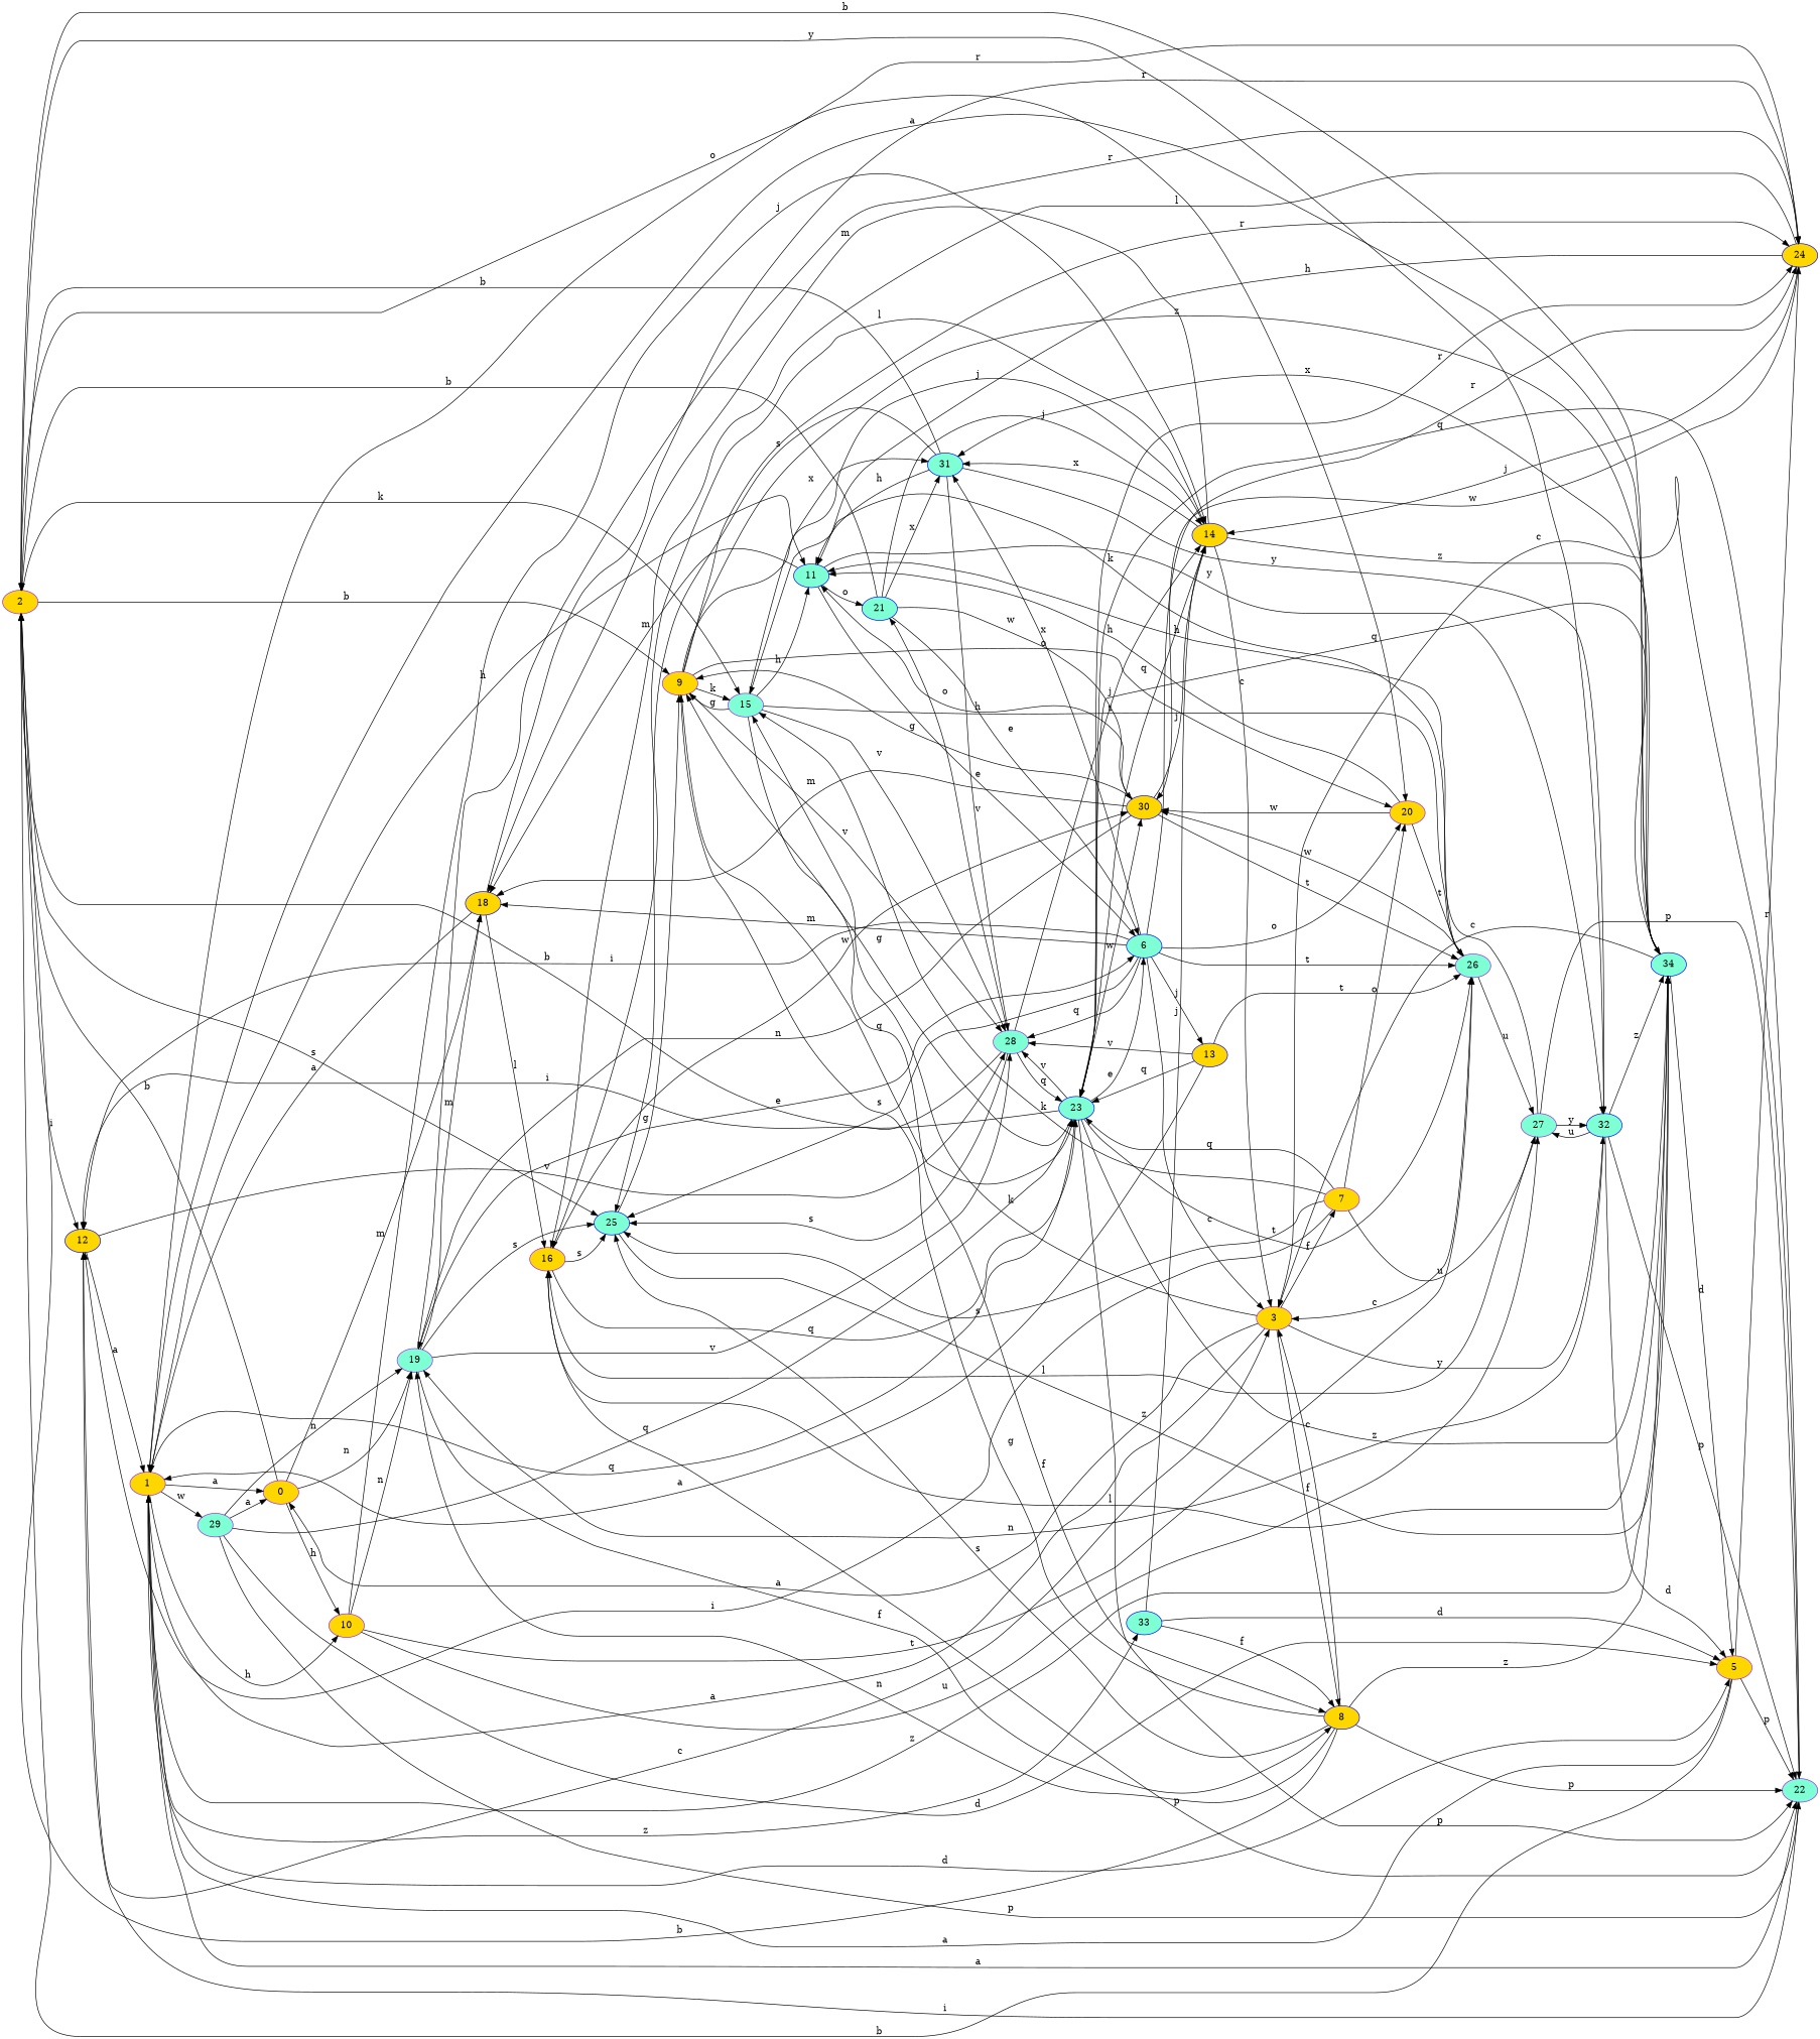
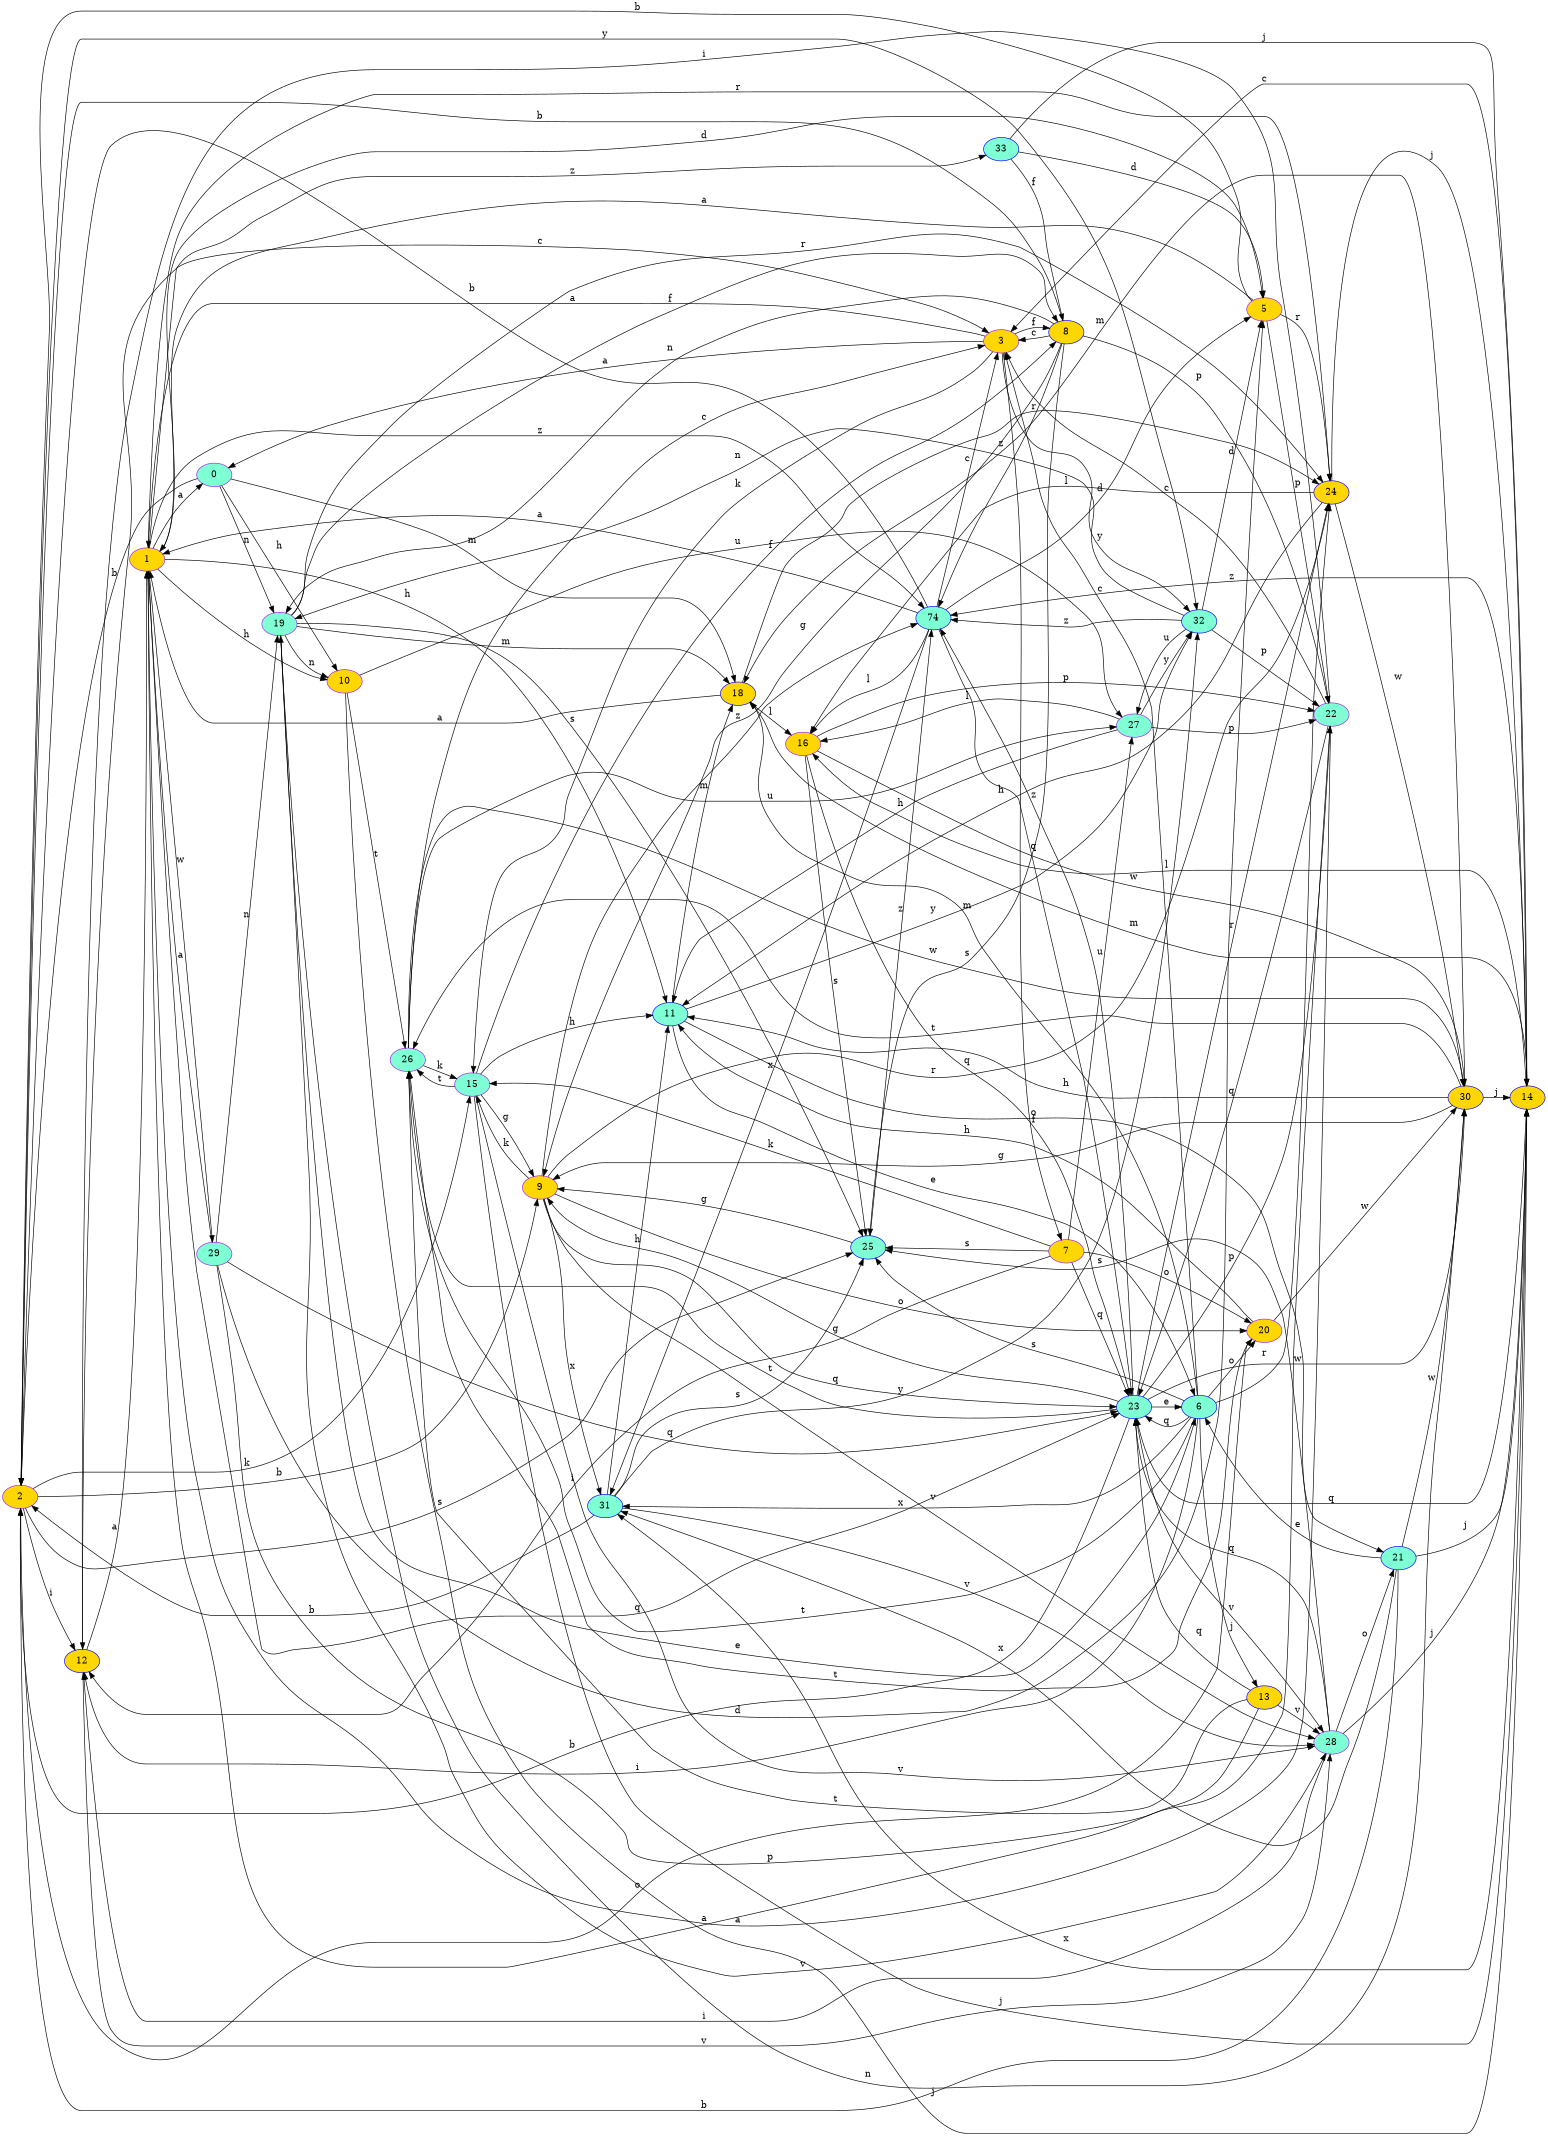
  strict digraph {
    rankdir=LR
    node [color=purple fillcolor=aquamarine style=filled]
    2 [fillcolor=gold]
-   0 [fillcolor=gold]
+   0
    10 [fillcolor=gold]
    18 [color=blue fillcolor=gold]
    19
    12 [color=blue fillcolor=gold]
    15
    20 [fillcolor=gold]
    25 [color=blue]
    32 [color=blue]
    9 [fillcolor=gold]
    26
    27
    14 [color=blue fillcolor=gold]
    1 [fillcolor=gold]
    24 [color=blue fillcolor=gold]
    16 [fillcolor=gold]
    8 [color=blue fillcolor=gold]
    6 [color=blue]
    28
    5 [fillcolor=gold]
    11 [color=blue]
    23 [color=blue]
    29
    33 [color=blue]
-   34 [color=blue]
+   34 [color=blue label=74]
    22
    21 [color=blue]
    30 [color=blue fillcolor=gold]
    3 [fillcolor=gold]
    31 [color=blue]
    7 [fillcolor=gold]
    13 [color=blue fillcolor=gold]
    2 -> 12 [label=i]
    2 -> 15 [label=k]
    2 -> 20 [label=o]
    2 -> 25 [label=s]
    2 -> 32 [label=y]
    2 -> 9 [label=b]
    0 -> 2 [label=b]
    0 -> 10 [label=h]
    0 -> 18 [label=m]
    0 -> 19 [label=n]
-   10 -> 19 [label=n]
+   19 -> 10 [label=n]
    10 -> 26 [label=t]
    10 -> 27 [label=u]
    10 -> 14 [label=j]
    18 -> 1 [label=a]
    18 -> 24 [label=r]
    18 -> 16 [label=l]
    19 -> 18 [label=m]
    19 -> 25 [label=s]
    19 -> 24 [label=r]
    19 -> 8 [label=f]
    19 -> 6 [label=e]
    19 -> 28 [label=v]
    12 -> 1 [label=a]
    12 -> 28 [label=v]
    12 -> 3 [label=c]
    15 -> 9 [label=g]
    15 -> 26 [label=t]
    15 -> 14 [label=j]
    15 -> 8 [label=f]
    15 -> 28 [label=v]
    15 -> 11 [label=h]
    20 -> 26 [label=t]
    20 -> 11 [label=h]
    20 -> 30 [label=w]
    25 -> 9 [label=g]
    25 -> 34 [label=z]
    32 -> 19 [label=n]
    32 -> 27 [label=u]
    32 -> 5 [label=d]
    32 -> 34 [label=z]
    32 -> 22 [label=p]
    9 -> 15 [label=k]
    9 -> 20 [label=o]
    9 -> 24 [label=r]
    9 -> 28 [label=v]
    9 -> 23 [label=q]
    9 -> 34 [label=z]
    9 -> 31 [label=x]
    26 -> 15 [label=k]
    26 -> 27 [label=u]
    26 -> 30 [label=w]
    26 -> 3 [label=c]
    27 -> 32 [label=y]
    27 -> 16 [label=l]
    27 -> 11 [label=h]
    27 -> 22 [label=p]
    14 -> 18 [label=m]
    14 -> 16 [label=l]
    14 -> 23 [label=q]
    14 -> 34 [label=z]
    14 -> 3 [label=c]
    14 -> 31 [label=x]
    1 -> 0 [label=a]
    1 -> 10 [label=h]
    1 -> 24 [label=r]
    1 -> 5 [label=d]
    1 -> 11 [label=h]
    1 -> 23 [label=q]
    1 -> 29 [label=w]
    1 -> 33 [label=z]
    1 -> 34 [label=z]
    24 -> 14 [label=j]
    24 -> 16 [label=l]
    24 -> 11 [label=h]
    24 -> 30 [label=w]
    16 -> 25 [label=s]
    16 -> 23 [label=q]
    16 -> 22 [label=p]
    16 -> 30 [label=w]
    8 -> 2 [label=b]
    8 -> 19 [label=n]
    8 -> 25 [label=s]
    8 -> 9 [label=g]
    8 -> 34 [label=z]
    8 -> 22 [label=p]
    8 -> 3 [label=c]
    6 -> 18 [label=m]
    6 -> 12 [label=i]
    6 -> 20 [label=o]
    6 -> 25 [label=s]
    6 -> 26 [label=t]
    6 -> 24 [label=r]
-   6 -> 28 [label=q]
+   6 -> 23 [label=q]
    6 -> 3 [label=c]
    6 -> 31 [label=x]
    6 -> 13 [label=j]
    28 -> 12 [label=i]
    28 -> 25 [label=s]
    28 -> 14 [label=j]
    28 -> 23 [label=q]
    28 -> 21 [label=o]
    5 -> 2 [label=b]
    5 -> 1 [label=a]
    5 -> 24 [label=r]
    5 -> 22 [label=p]
    11 -> 18 [label=m]
    11 -> 32 [label=y]
    11 -> 6 [label=e]
    11 -> 21 [label=o]
    23 -> 2 [label=b]
    23 -> 9 [label=g]
    23 -> 26 [label=t]
    23 -> 24 [label=r]
    23 -> 6 [label=e]
    23 -> 28 [label=v]
    23 -> 34 [label=z]
    23 -> 22 [label=p]
    23 -> 30 [label=w]
    29 -> 19 [label=n]
-   29 -> 0 [label=a]
+   29 -> 1 [label=a]
    29 -> 5 [label=d]
    29 -> 23 [label=q]
    29 -> 22 [label=p]
    33 -> 14 [label=j]
    33 -> 8 [label=f]
    33 -> 5 [label=d]
    34 -> 2 [label=b]
    34 -> 1 [label=a]
    34 -> 16 [label=l]
    34 -> 5 [label=d]
    34 -> 23 [label=q]
    34 -> 3 [label=c]
    34 -> 31 [label=x]
    22 -> 12 [label=i]
    22 -> 1 [label=a]
    22 -> 23 [label=q]
    22 -> 3 [label=c]
    21 -> 2 [label=b]
    21 -> 14 [label=j]
    21 -> 6 [label=e]
    21 -> 30 [label=w]
    21 -> 31 [label=x]
    30 -> 18 [label=m]
    30 -> 19 [label=n]
    30 -> 9 [label=g]
    30 -> 26 [label=t]
    30 -> 14 [label=j]
    30 -> 11 [label=h]
    3 -> 0 [label=a]
    3 -> 15 [label=k]
    3 -> 32 [label=y]
    3 -> 1 [label=a]
    3 -> 8 [label=f]
    3 -> 7 [label=f]
    31 -> 2 [label=b]
    31 -> 25 [label=s]
    31 -> 32 [label=y]
    31 -> 28 [label=v]
    31 -> 11 [label=h]
    7 -> 12 [label=i]
    7 -> 15 [label=k]
    7 -> 20 [label=o]
    7 -> 25 [label=s]
    7 -> 27 [label=u]
    7 -> 23 [label=q]
    13 -> 26 [label=t]
    13 -> 1 [label=a]
    13 -> 28 [label=v]
    13 -> 23 [label=q]
  }
